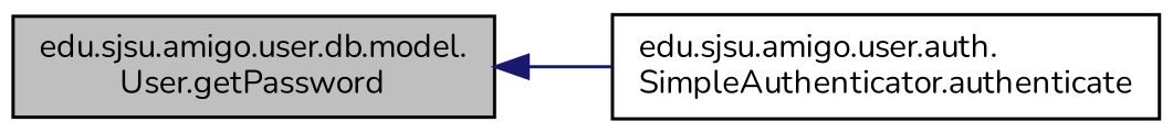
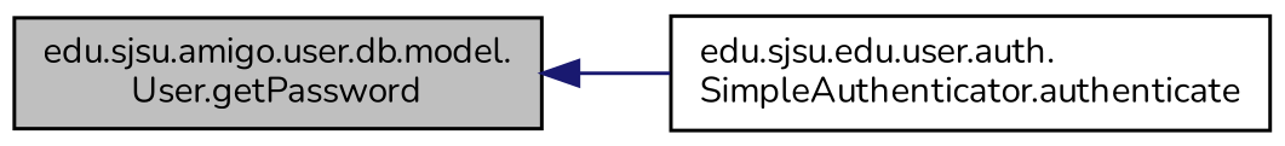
  digraph {
    rankdir=LR
    fontname=Nunito
    node [color=black fontname=Nunito fontsize=10 shape=record style=filled]
    n1 [fillcolor=grey75 fontcolor=black height=0.2 label="edu.sjsu.amigo.user.db.model.\lUser.getPassword" width=0.4]
-   n2 [fillcolor=white height=0.2 label="edu.sjsu.amigo.user.auth.\lSimpleAuthenticator.authenticate" width=0.4]
+   n2 [fillcolor=white height=0.2 label="edu.sjsu.edu.user.auth.\lSimpleAuthenticator.authenticate" width=0.4]
    n1 -> n2 [color=midnightblue dir=back fontname=Nunito fontsize=10 labelfontname=Helvetica labelfontsize=10 style=solid]
  }
